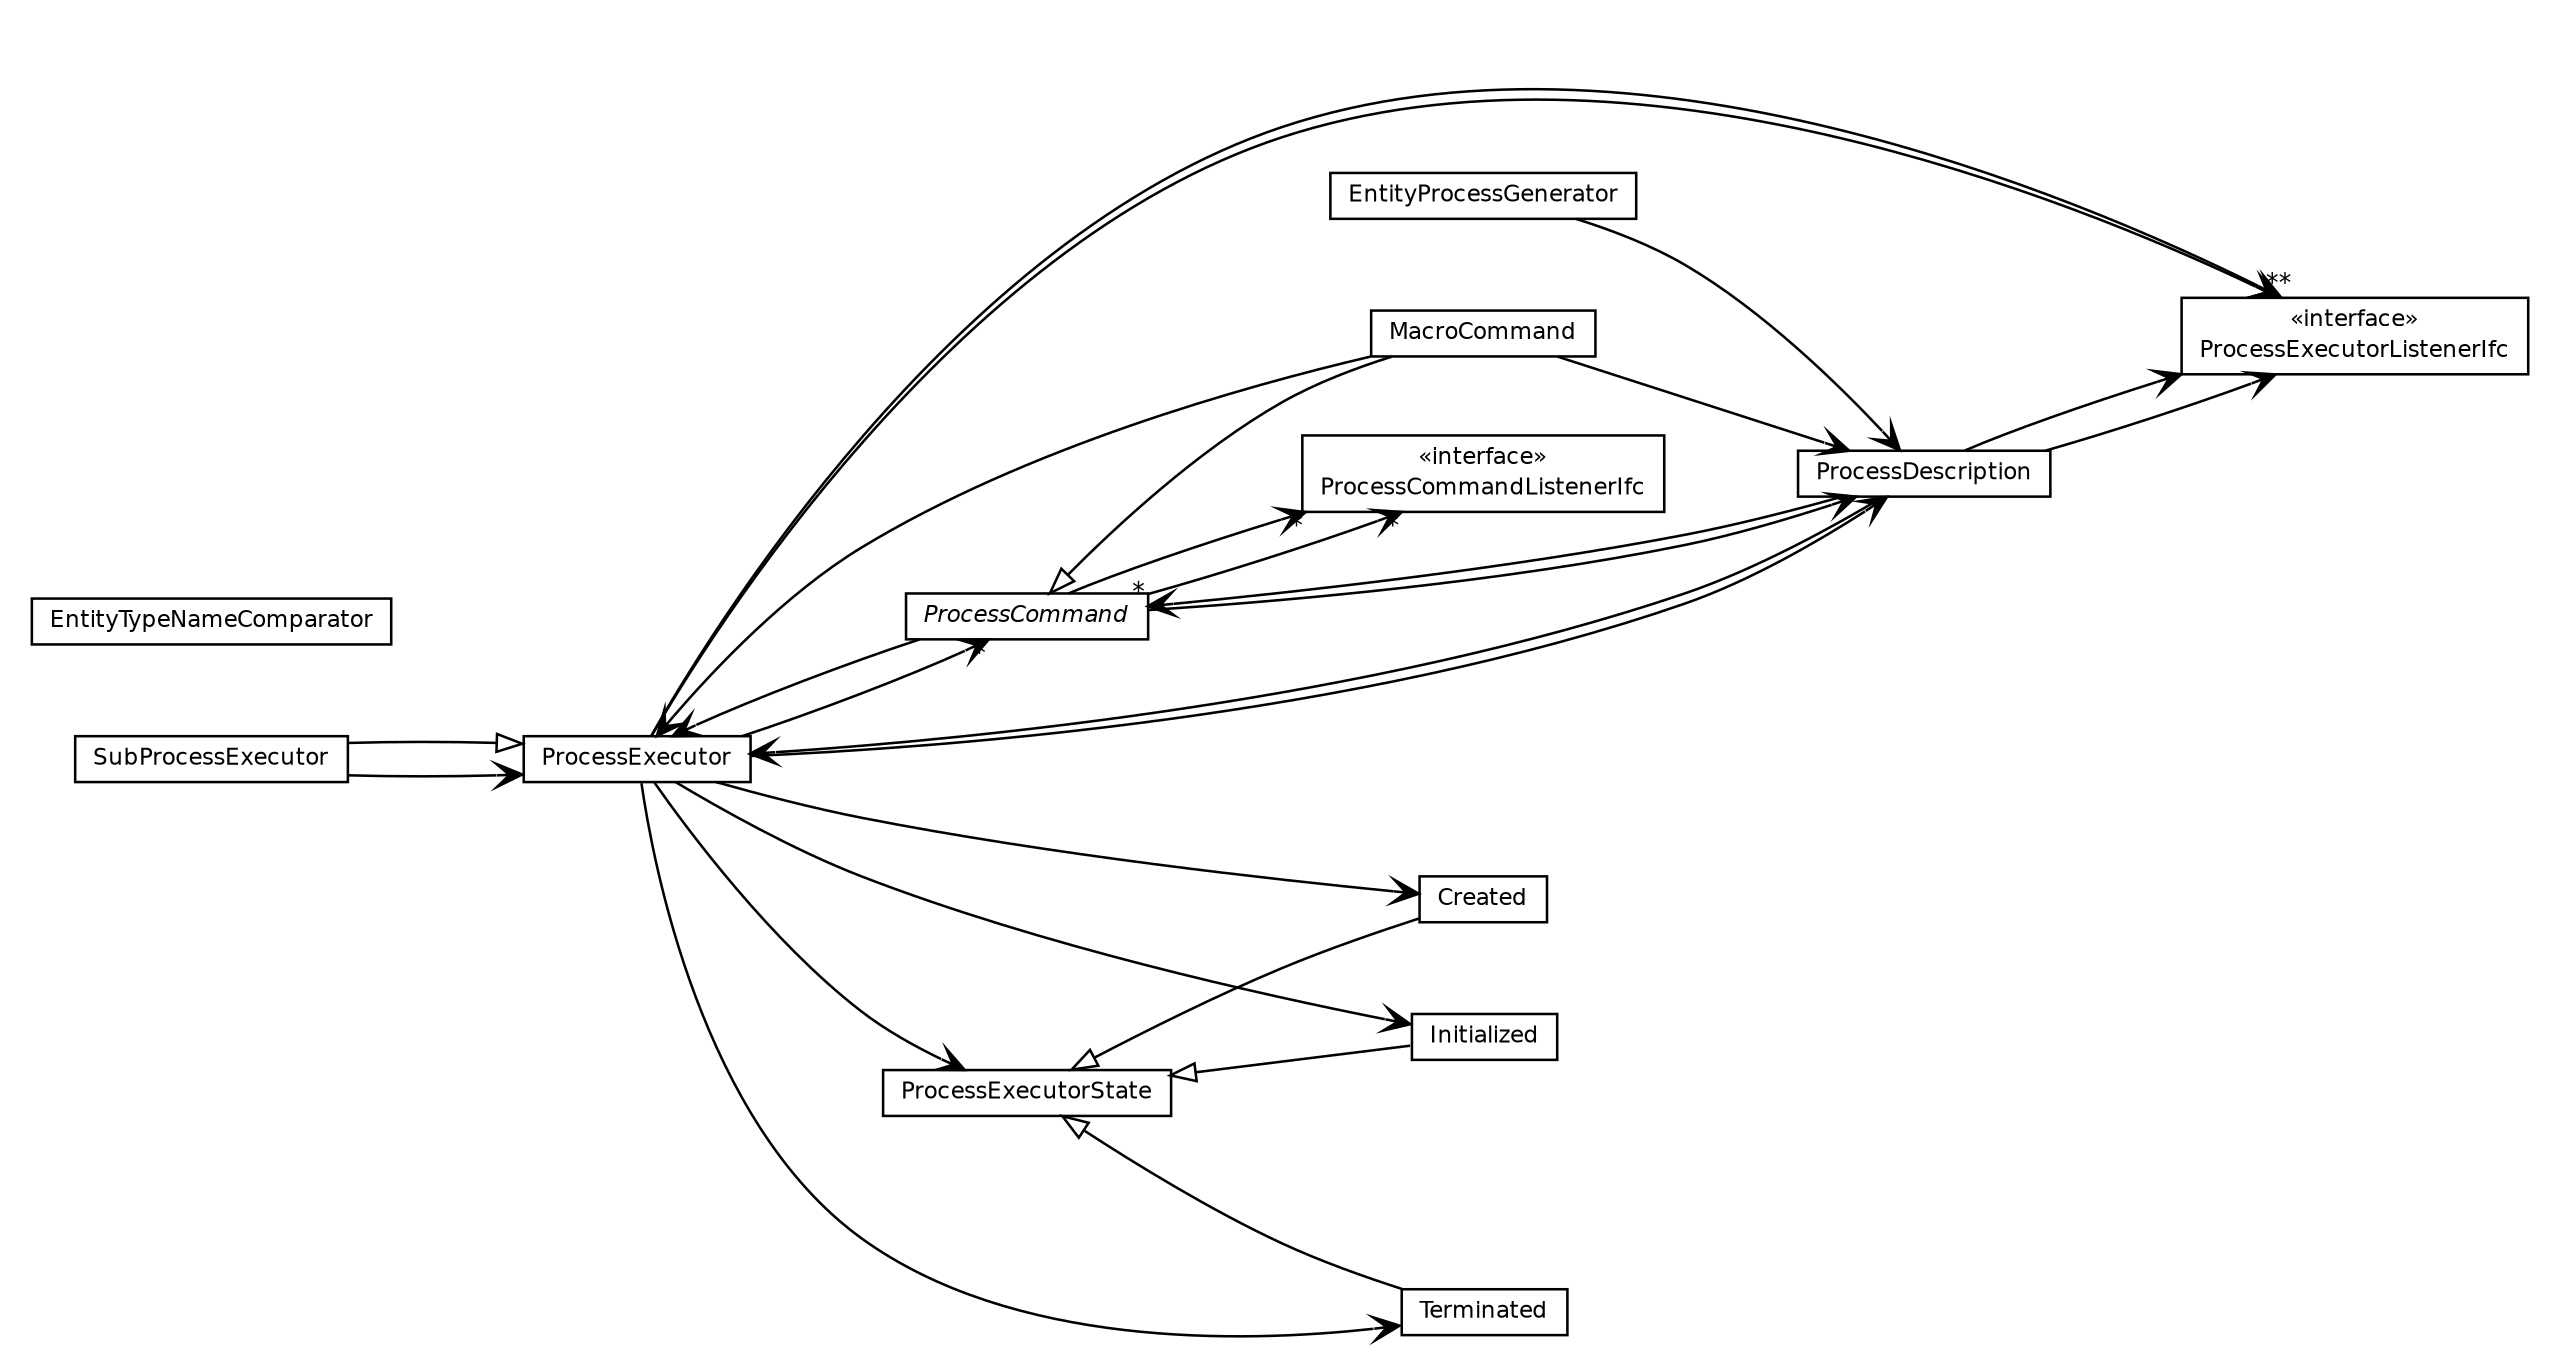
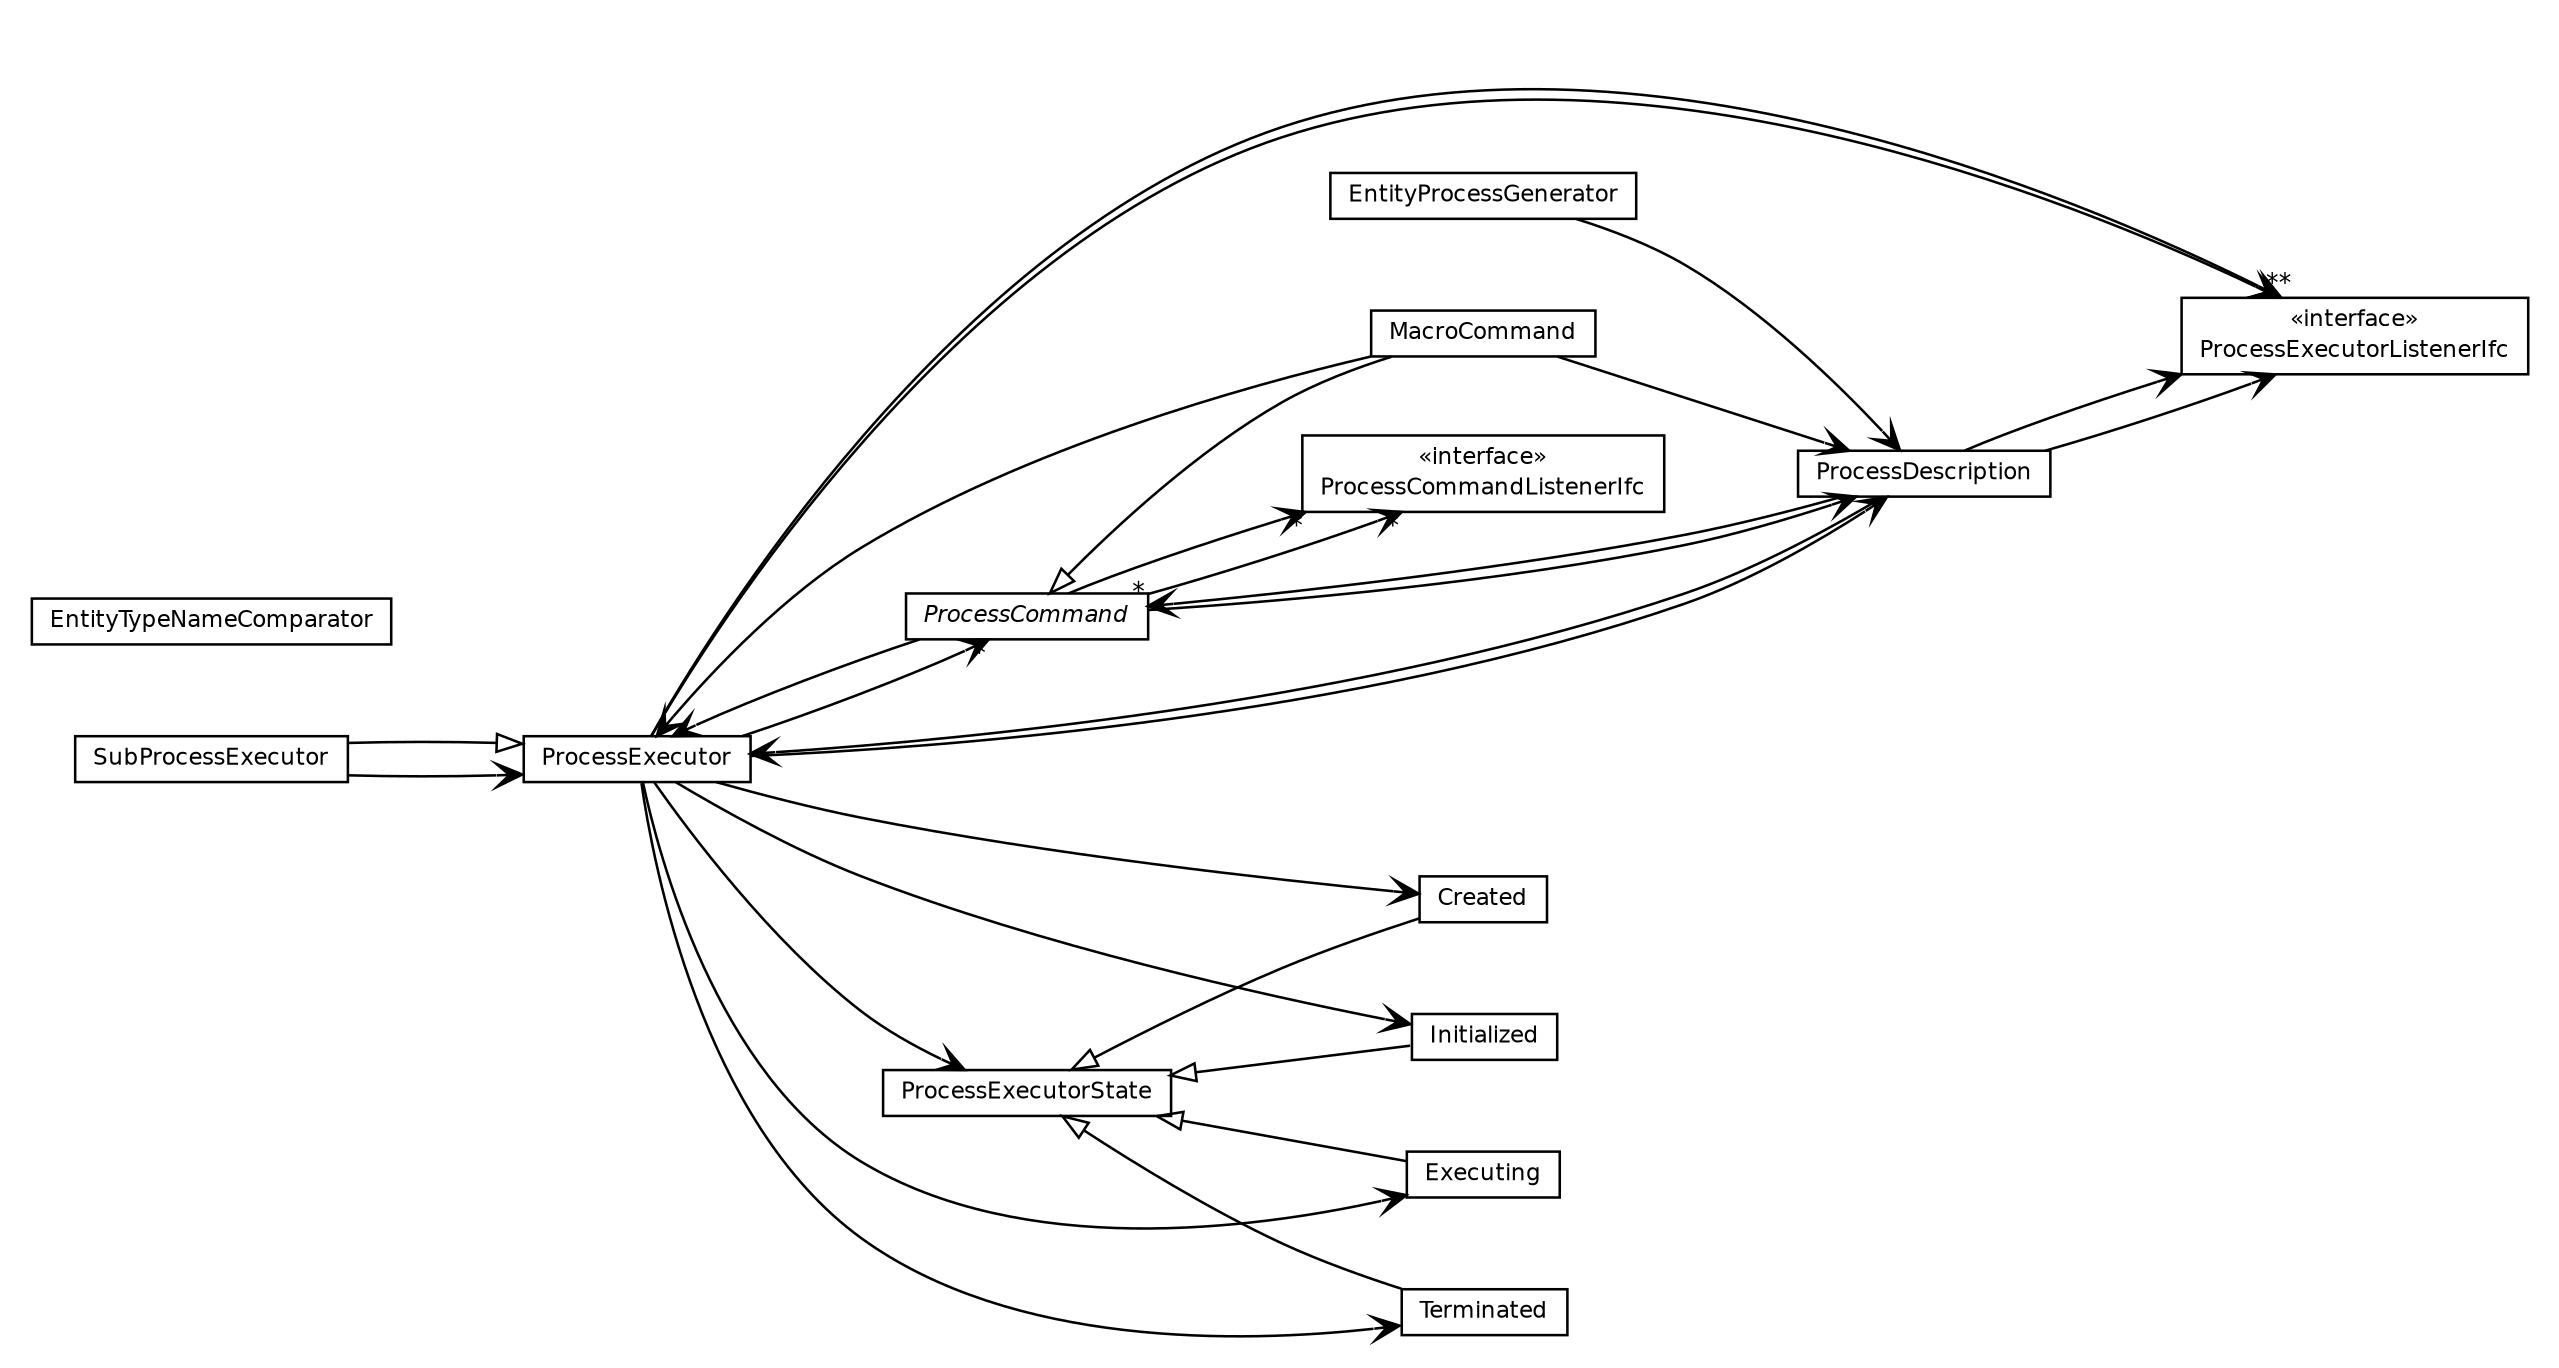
  digraph {
    nodesep=0.25
    rankdir=LR
    ranksep=0.5
    node [fontcolor=black fontname=Helvetica fontsize=9.0 shape=plaintext]
    edge [arrowhead=open color=black fontcolor=black fontname=Helvetica fontsize=10.0 headport=p labelfontname=Helvetica labelfontsize=10 tailport=p]
    n1 [label=<<table title="jsl.modeling.elements.processview.description.SubProcessExecutor" border="0" cellborder="1" cellspacing="0" cellpadding="2" port="p" href="./SubProcessExecutor.html"> 		<tr><td><table border="0" cellspacing="0" cellpadding="1"> <tr><td align="center" balign="center"> SubProcessExecutor </td></tr> 		</table></td></tr> 		</table>>]
    n2 [label=<<table title="jsl.modeling.elements.processview.description.ProcessExecutor" border="0" cellborder="1" cellspacing="0" cellpadding="2" port="p" href="./ProcessExecutor.html"> 		<tr><td><table border="0" cellspacing="0" cellpadding="1"> <tr><td align="center" balign="center"> ProcessExecutor </td></tr> 		</table></td></tr> 		</table>>]
    n3 [label=<<table title="jsl.modeling.elements.processview.description.ProcessExecutorListenerIfc" border="0" cellborder="1" cellspacing="0" cellpadding="2" port="p" href="./ProcessExecutorListenerIfc.html"> 		<tr><td><table border="0" cellspacing="0" cellpadding="1"> <tr><td align="center" balign="center"> &#171;interface&#187; </td></tr> <tr><td align="center" balign="center"> ProcessExecutorListenerIfc </td></tr> 		</table></td></tr> 		</table>>]
    n4 [label=<<table title="jsl.modeling.elements.processview.description.ProcessExecutor.ProcessExecutorState" border="0" cellborder="1" cellspacing="0" cellpadding="2" port="p" href="./ProcessExecutor.ProcessExecutorState.html"> 		<tr><td><table border="0" cellspacing="0" cellpadding="1"> <tr><td align="center" balign="center"> ProcessExecutorState </td></tr> 		</table></td></tr> 		</table>>]
    n5 [label=<<table title="jsl.modeling.elements.processview.description.ProcessExecutor.Created" border="0" cellborder="1" cellspacing="0" cellpadding="2" port="p" href="./ProcessExecutor.Created.html"> 		<tr><td><table border="0" cellspacing="0" cellpadding="1"> <tr><td align="center" balign="center"> Created </td></tr> 		</table></td></tr> 		</table>>]
    n6 [label=<<table title="jsl.modeling.elements.processview.description.ProcessExecutor.Initialized" border="0" cellborder="1" cellspacing="0" cellpadding="2" port="p" href="./ProcessExecutor.Initialized.html"> 		<tr><td><table border="0" cellspacing="0" cellpadding="1"> <tr><td align="center" balign="center"> Initialized </td></tr> 		</table></td></tr> 		</table>>]
+   n7 [label=<<table title="jsl.modeling.elements.processview.description.ProcessExecutor.Executing" border="0" cellborder="1" cellspacing="0" cellpadding="2" port="p" href="./ProcessExecutor.Executing.html"> 		<tr><td><table border="0" cellspacing="0" cellpadding="1"> <tr><td align="center" balign="center"> Executing </td></tr> 		</table></td></tr> 		</table>>]
    n8 [label=<<table title="jsl.modeling.elements.processview.description.ProcessExecutor.Terminated" border="0" cellborder="1" cellspacing="0" cellpadding="2" port="p" href="./ProcessExecutor.Terminated.html"> 		<tr><td><table border="0" cellspacing="0" cellpadding="1"> <tr><td align="center" balign="center"> Terminated </td></tr> 		</table></td></tr> 		</table>>]
    n9 [label=<<table title="jsl.modeling.elements.processview.description.ProcessDescription" border="0" cellborder="1" cellspacing="0" cellpadding="2" port="p" href="./ProcessDescription.html"> 		<tr><td><table border="0" cellspacing="0" cellpadding="1"> <tr><td align="center" balign="center"> ProcessDescription </td></tr> 		</table></td></tr> 		</table>>]
    n10 [label=<<table title="jsl.modeling.elements.processview.description.ProcessCommand" border="0" cellborder="1" cellspacing="0" cellpadding="2" port="p" href="./ProcessCommand.html"> 		<tr><td><table border="0" cellspacing="0" cellpadding="1"> <tr><td align="center" balign="center"><font face="Helvetica-Oblique"> ProcessCommand </font></td></tr> 		</table></td></tr> 		</table>>]
    n11 [label=<<table title="jsl.modeling.elements.processview.description.ProcessCommandListenerIfc" border="0" cellborder="1" cellspacing="0" cellpadding="2" port="p" href="./ProcessCommandListenerIfc.html"> 		<tr><td><table border="0" cellspacing="0" cellpadding="1"> <tr><td align="center" balign="center"> &#171;interface&#187; </td></tr> <tr><td align="center" balign="center"> ProcessCommandListenerIfc </td></tr> 		</table></td></tr> 		</table>>]
    n12 [label=<<table title="jsl.modeling.elements.processview.description.MacroCommand" border="0" cellborder="1" cellspacing="0" cellpadding="2" port="p" href="./MacroCommand.html"> 		<tr><td><table border="0" cellspacing="0" cellpadding="1"> <tr><td align="center" balign="center"> MacroCommand </td></tr> 		</table></td></tr> 		</table>>]
    n13 [label=<<table title="jsl.modeling.elements.processview.description.ProcessDescription.EntityTypeNameComparator" border="0" cellborder="1" cellspacing="0" cellpadding="2" port="p" href="./ProcessDescription.EntityTypeNameComparator.html"> 		<tr><td><table border="0" cellspacing="0" cellpadding="1"> <tr><td align="center" balign="center"> EntityTypeNameComparator </td></tr> 		</table></td></tr> 		</table>>]
    n14 [label=<<table title="jsl.modeling.elements.processview.description.EntityProcessGenerator" border="0" cellborder="1" cellspacing="0" cellpadding="2" port="p" href="./EntityProcessGenerator.html"> 		<tr><td><table border="0" cellspacing="0" cellpadding="1"> <tr><td align="center" balign="center"> EntityProcessGenerator </td></tr> 		</table></td></tr> 		</table>>]
    n1 -> n2
    n2 -> n1 [arrowtail=empty dir=back fontsize=10 arrowhead="" color="" fontcolor=""]
    n2 -> n3 [headlabel="*"]
    n2 -> n3 [headlabel="*"]
    n2 -> n4
    n2 -> n5
    n2 -> n6
+   n2 -> n7
    n2 -> n8
    n2 -> n9
    n2 -> n10 [headlabel="*"]
    n4 -> n5 [arrowtail=empty dir=back fontsize=10 arrowhead="" color="" fontcolor=""]
    n4 -> n6 [arrowtail=empty dir=back fontsize=10 arrowhead="" color="" fontcolor=""]
+   n4 -> n7 [arrowtail=empty dir=back fontsize=10 arrowhead="" color="" fontcolor=""]
    n4 -> n8 [arrowtail=empty dir=back fontsize=10 arrowhead="" color="" fontcolor=""]
    n9 -> n2
    n9 -> n3
    n9 -> n3
    n9 -> n10 [headlabel="*"]
    n10 -> n2
    n10 -> n9
    n10 -> n11 [headlabel="*"]
    n10 -> n11 [headlabel="*"]
    n10 -> n12 [arrowtail=empty dir=back fontsize=10 arrowhead="" color="" fontcolor=""]
    n12 -> n2
    n12 -> n9
    n14 -> n9
  }
